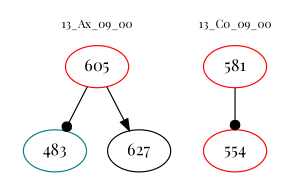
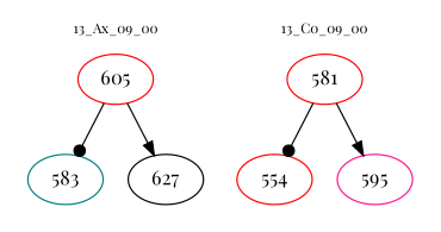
  digraph {
    fontname="Playfair Display"
    node [color=red fontname="Playfair Display"]
    edge [arrowhead=dot color=black fontname="Playfair Display"]
    n1 [label=605]
-   n2 [color=teal label=483]
+   n2 [color=teal label=583]
    n3 [color=black label=627]
    n4 [label=581]
    n5 [label=554]
+   n6 [color=deeppink label=595]
    subgraph cluster_1 {
      color=white
      fontsize=10
      label="13_Ax_09_00"
      n1
      n2
      n3
    }
    subgraph cluster_2 {
      color=white
      fontsize=10
      label="13_C0_09_00"
      n4
      n5
+     n6
    }
    n1 -> n2
    n1 -> n3 [arrowhead=normal]
    n4 -> n5
+   n4 -> n6 [arrowhead=normal]
  }
